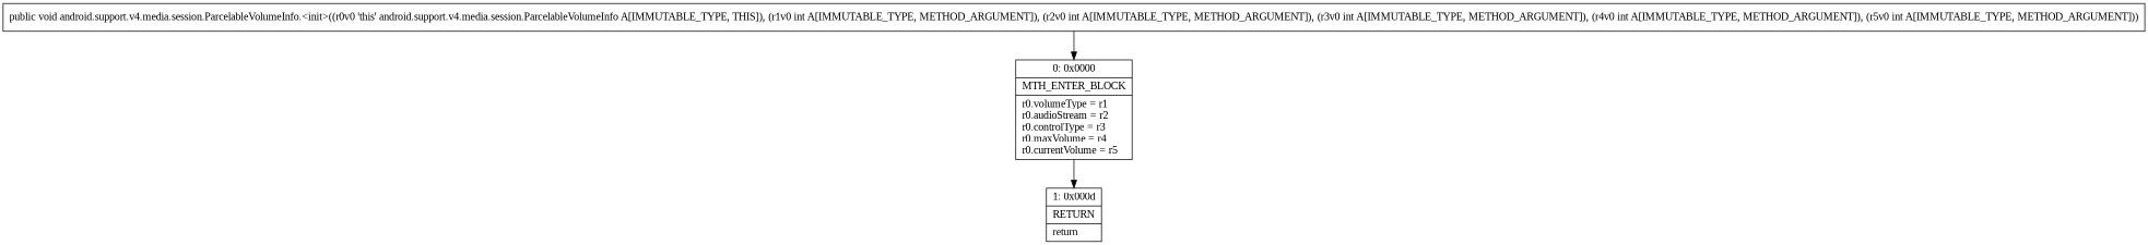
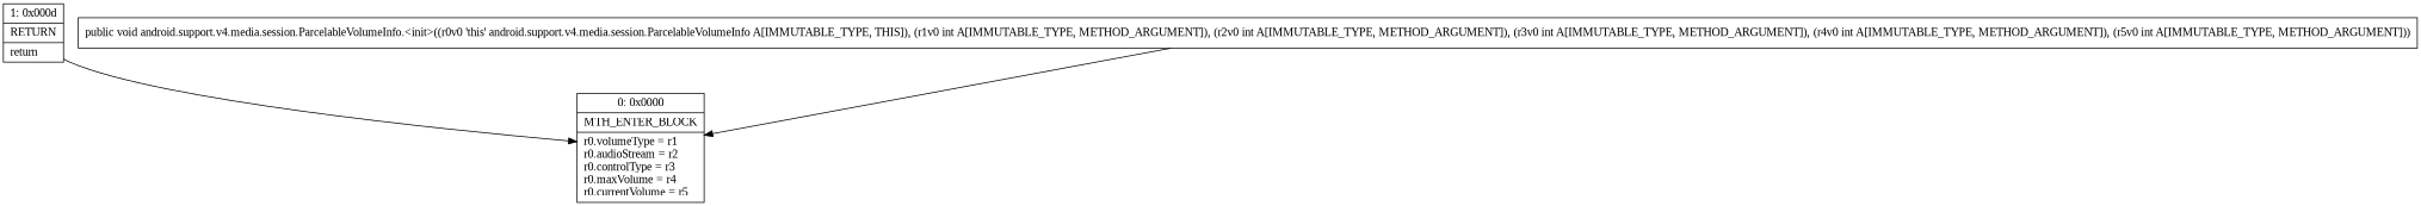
  digraph {
    fontname="Liberation Serif"
    node [shape=record fontname="Liberation Serif"]
    edge [fontname="Liberation Serif"]
    n1 [label="{0\:\ 0x0000|MTH_ENTER_BLOCK\l|r0.volumeType = r1\lr0.audioStream = r2\lr0.controlType = r3\lr0.maxVolume = r4\lr0.currentVolume = r5\l}"]
    n2 [label="{1\:\ 0x000d|RETURN\l|return\l}"]
    n3 [label="{public void android.support.v4.media.session.ParcelableVolumeInfo.\<init\>((r0v0 'this' android.support.v4.media.session.ParcelableVolumeInfo A[IMMUTABLE_TYPE, THIS]), (r1v0 int A[IMMUTABLE_TYPE, METHOD_ARGUMENT]), (r2v0 int A[IMMUTABLE_TYPE, METHOD_ARGUMENT]), (r3v0 int A[IMMUTABLE_TYPE, METHOD_ARGUMENT]), (r4v0 int A[IMMUTABLE_TYPE, METHOD_ARGUMENT]), (r5v0 int A[IMMUTABLE_TYPE, METHOD_ARGUMENT])) }"]
-   n1 -> n2
+   n2 -> n1
    n3 -> n1
  }
